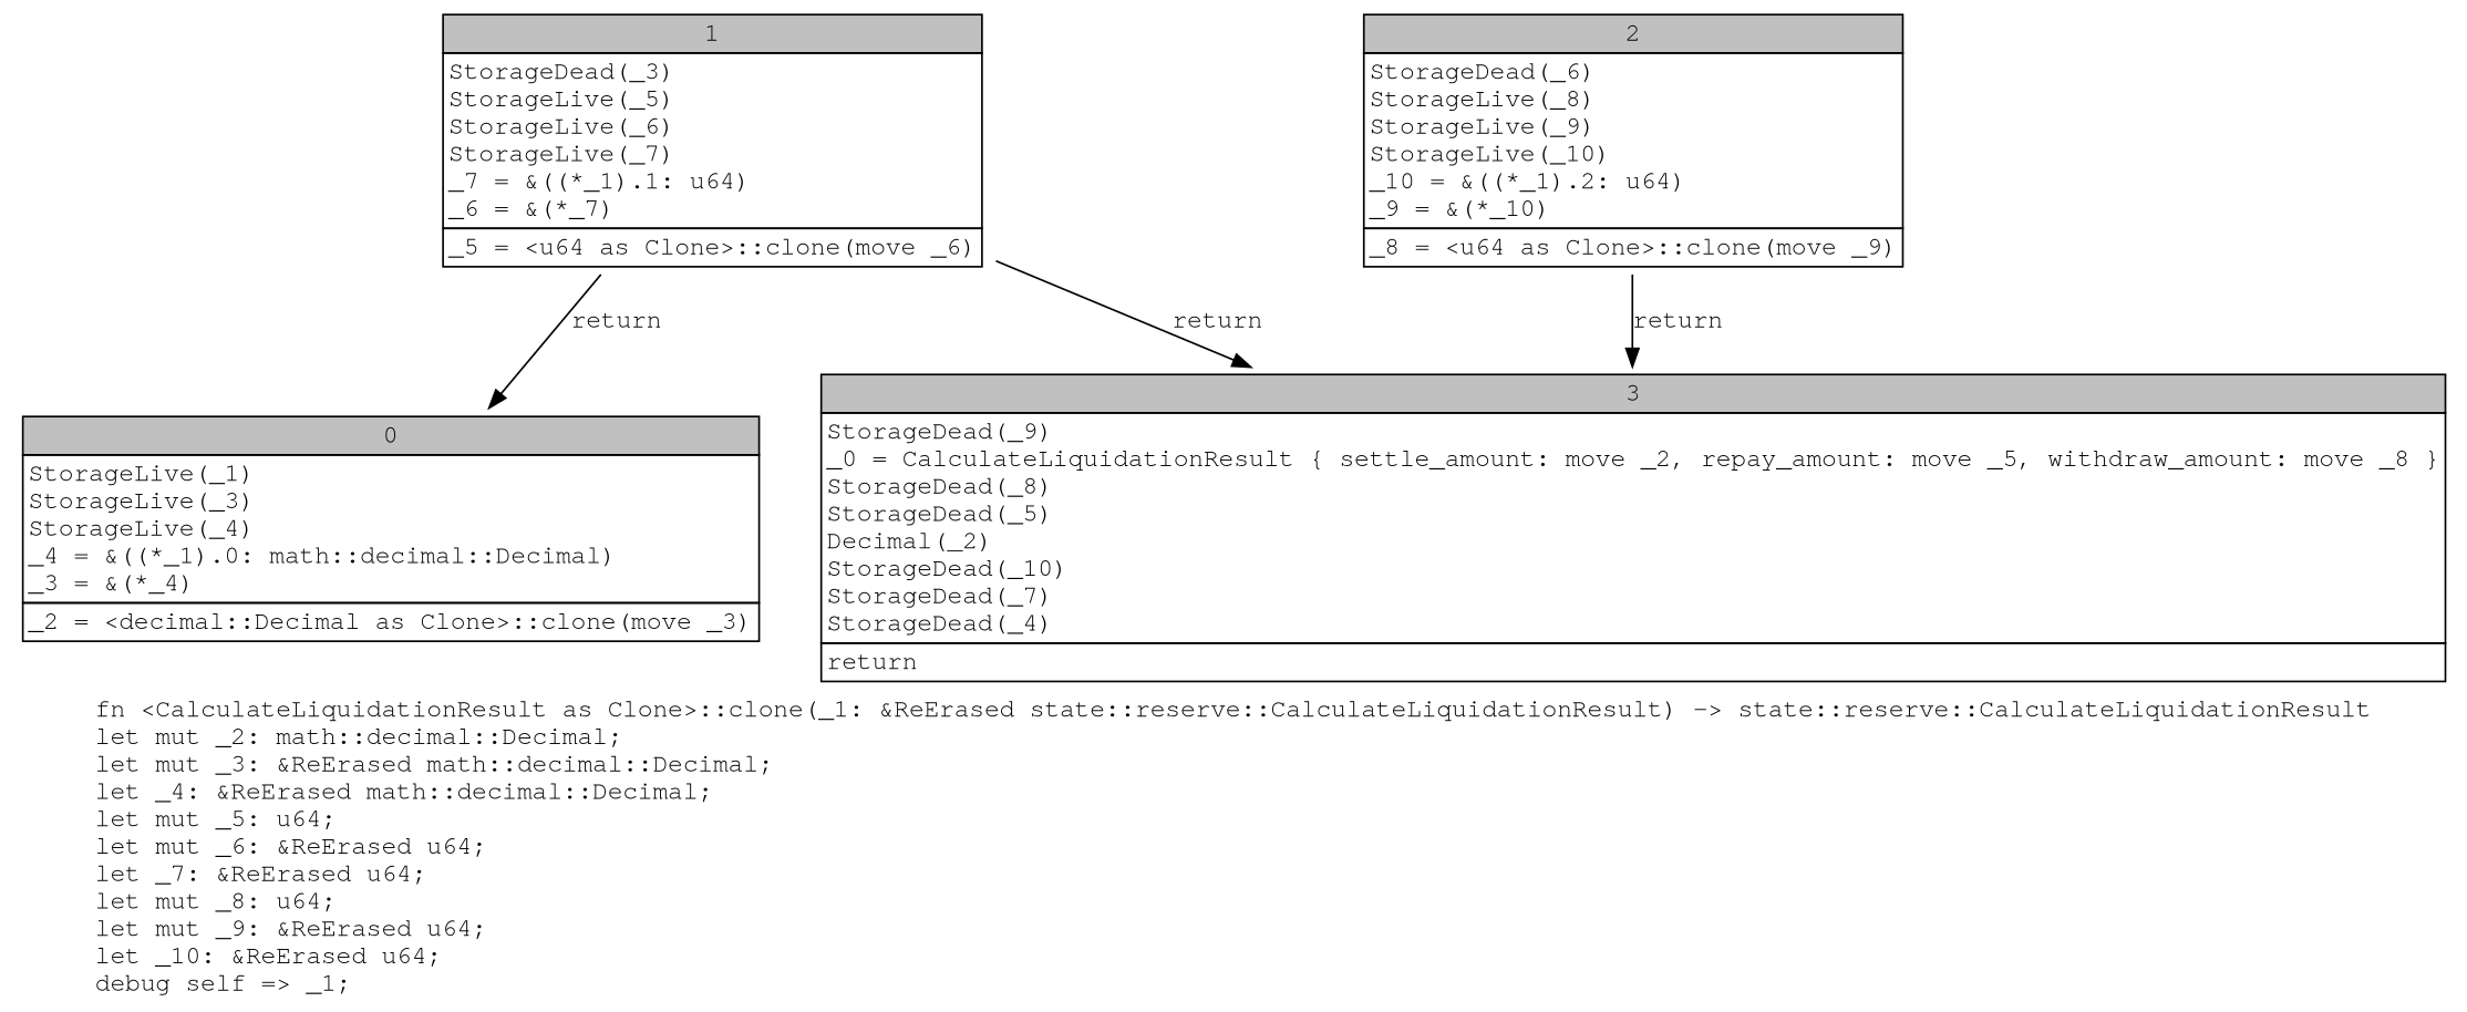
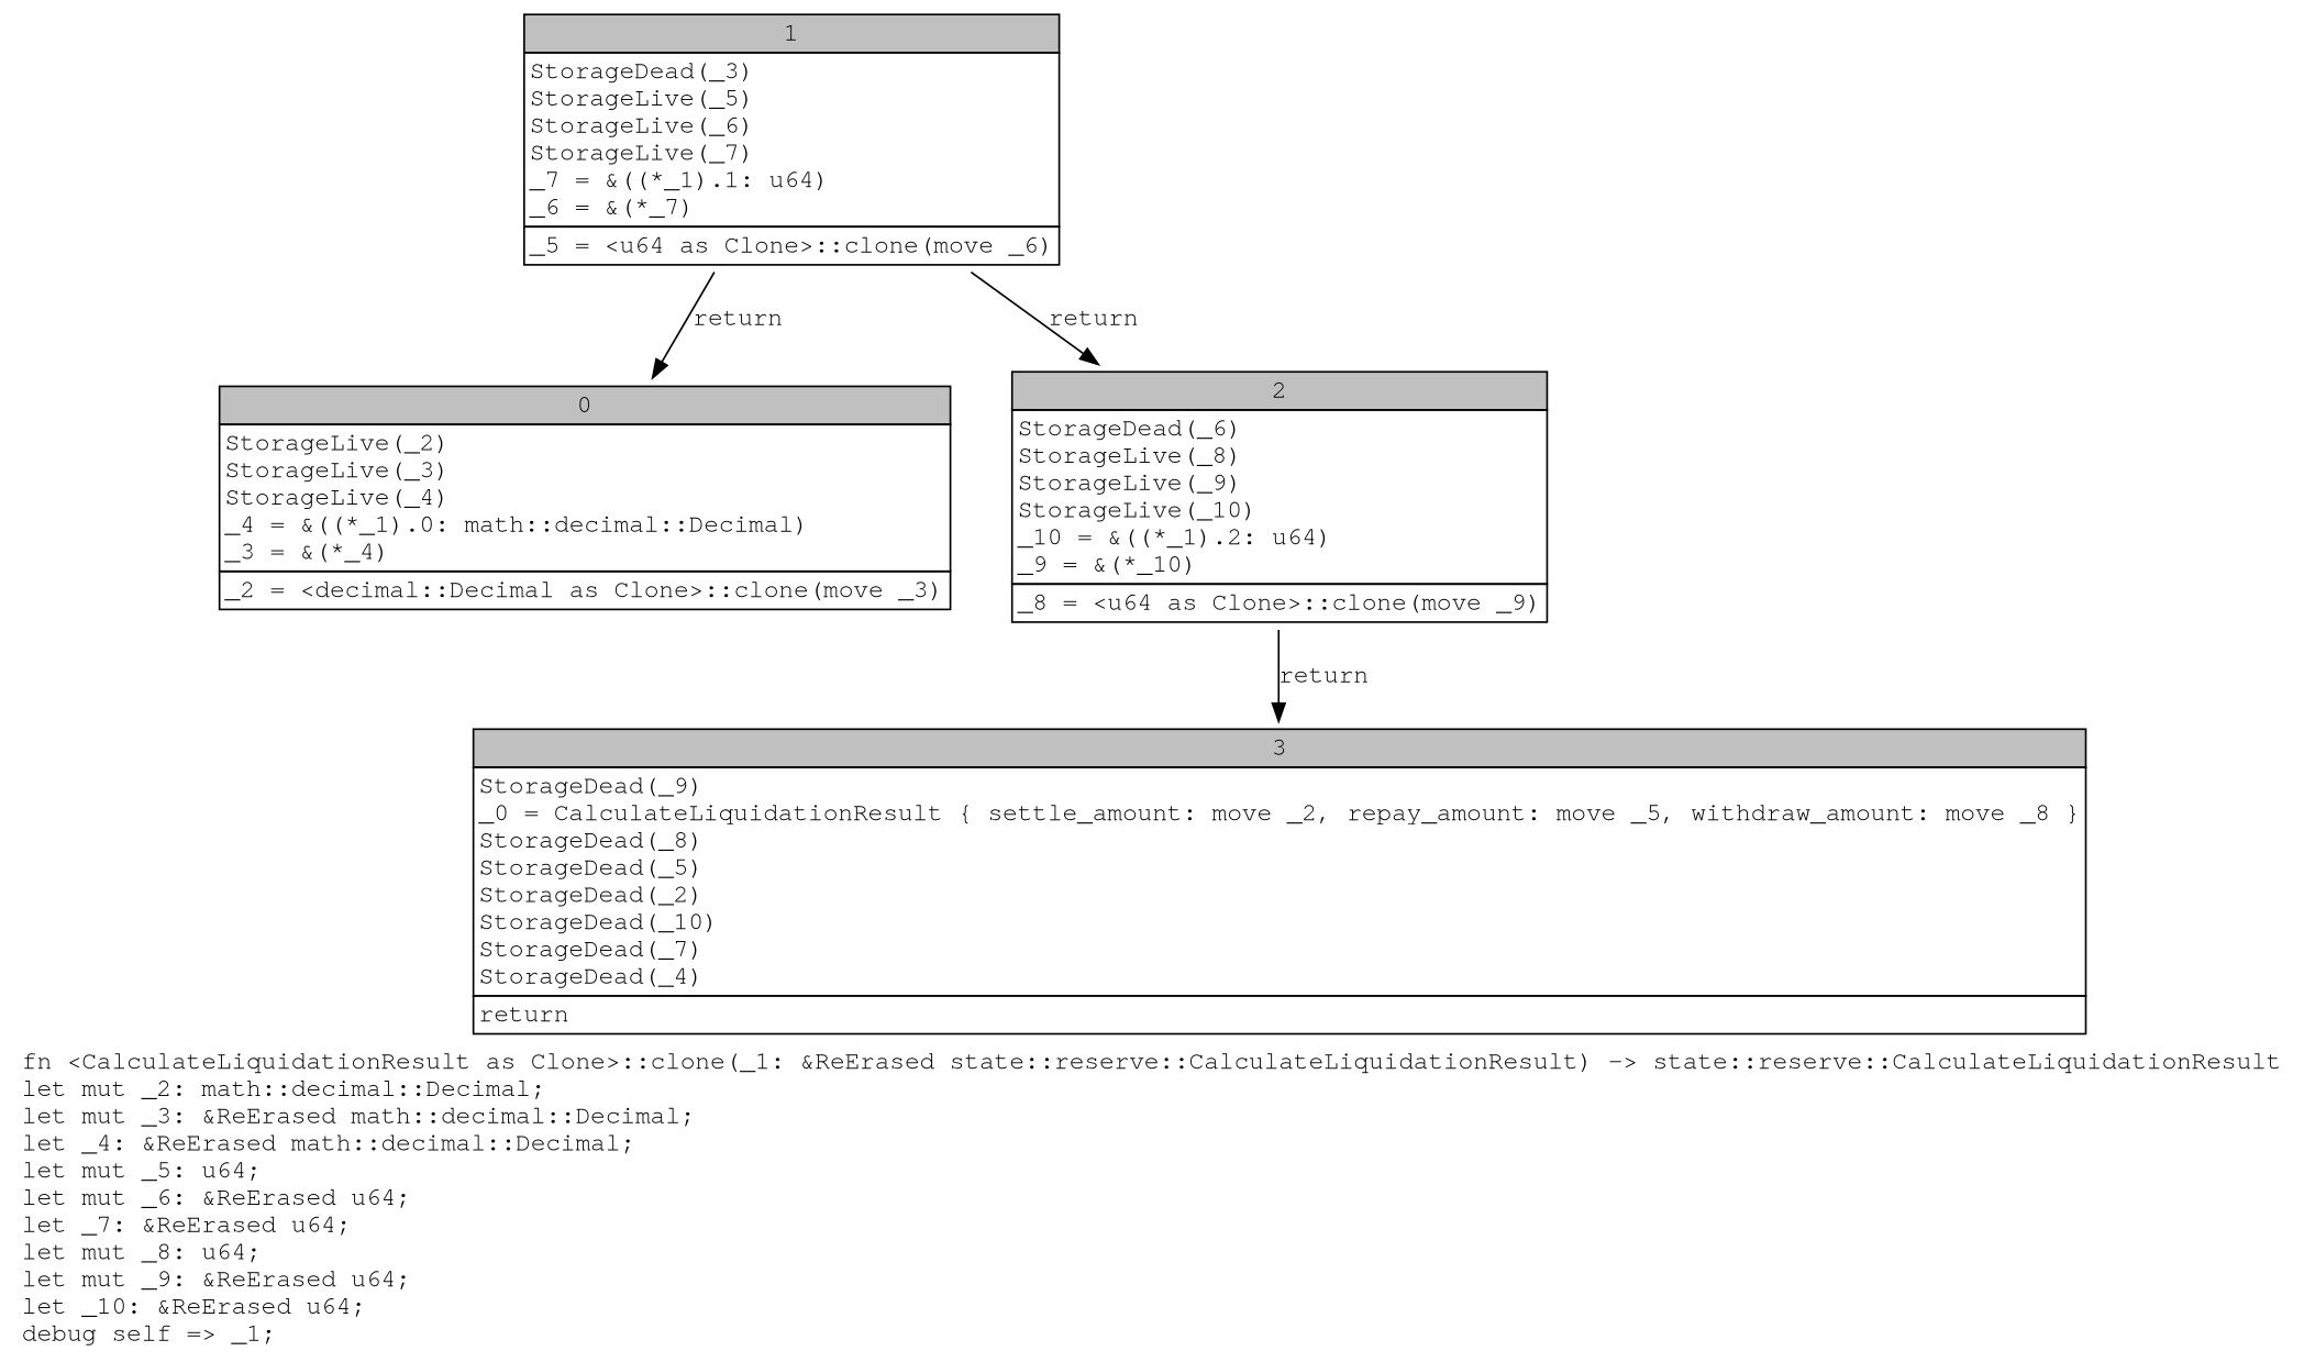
  digraph {
    fontname="Courier, monospace"
    label=<fn &lt;CalculateLiquidationResult as Clone&gt;::clone(_1: &amp;ReErased state::reserve::CalculateLiquidationResult) -&gt; state::reserve::CalculateLiquidationResult<br align="left"/>let mut _2: math::decimal::Decimal;<br align="left"/>let mut _3: &amp;ReErased math::decimal::Decimal;<br align="left"/>let _4: &amp;ReErased math::decimal::Decimal;<br align="left"/>let mut _5: u64;<br align="left"/>let mut _6: &amp;ReErased u64;<br align="left"/>let _7: &amp;ReErased u64;<br align="left"/>let mut _8: u64;<br align="left"/>let mut _9: &amp;ReErased u64;<br align="left"/>let _10: &amp;ReErased u64;<br align="left"/>debug self =&gt; _1;<br align="left"/>>
    node [fontname="Courier, monospace" shape=none]
    edge [fontname="Courier, monospace"]
-   n1 [label=<<table border="0" cellborder="1" cellspacing="0"><tr><td bgcolor="gray" align="center" colspan="1">0</td></tr><tr><td align="left" balign="left">StorageLive(_1)<br/>StorageLive(_3)<br/>StorageLive(_4)<br/>_4 = &amp;((*_1).0: math::decimal::Decimal)<br/>_3 = &amp;(*_4)<br/></td></tr><tr><td align="left">_2 = &lt;decimal::Decimal as Clone&gt;::clone(move _3)</td></tr></table>>]
+   n1 [label=<<table border="0" cellborder="1" cellspacing="0"><tr><td bgcolor="gray" align="center" colspan="1">0</td></tr><tr><td align="left" balign="left">StorageLive(_2)<br/>StorageLive(_3)<br/>StorageLive(_4)<br/>_4 = &amp;((*_1).0: math::decimal::Decimal)<br/>_3 = &amp;(*_4)<br/></td></tr><tr><td align="left">_2 = &lt;decimal::Decimal as Clone&gt;::clone(move _3)</td></tr></table>>]
    n2 [label=<<table border="0" cellborder="1" cellspacing="0"><tr><td bgcolor="gray" align="center" colspan="1">1</td></tr><tr><td align="left" balign="left">StorageDead(_3)<br/>StorageLive(_5)<br/>StorageLive(_6)<br/>StorageLive(_7)<br/>_7 = &amp;((*_1).1: u64)<br/>_6 = &amp;(*_7)<br/></td></tr><tr><td align="left">_5 = &lt;u64 as Clone&gt;::clone(move _6)</td></tr></table>>]
    n3 [label=<<table border="0" cellborder="1" cellspacing="0"><tr><td bgcolor="gray" align="center" colspan="1">2</td></tr><tr><td align="left" balign="left">StorageDead(_6)<br/>StorageLive(_8)<br/>StorageLive(_9)<br/>StorageLive(_10)<br/>_10 = &amp;((*_1).2: u64)<br/>_9 = &amp;(*_10)<br/></td></tr><tr><td align="left">_8 = &lt;u64 as Clone&gt;::clone(move _9)</td></tr></table>>]
-   n4 [label=<<table border="0" cellborder="1" cellspacing="0"><tr><td bgcolor="gray" align="center" colspan="1">3</td></tr><tr><td align="left" balign="left">StorageDead(_9)<br/>_0 = CalculateLiquidationResult { settle_amount: move _2, repay_amount: move _5, withdraw_amount: move _8 }<br/>StorageDead(_8)<br/>StorageDead(_5)<br/>Decimal(_2)<br/>StorageDead(_10)<br/>StorageDead(_7)<br/>StorageDead(_4)<br/></td></tr><tr><td align="left">return</td></tr></table>>]
+   n4 [label=<<table border="0" cellborder="1" cellspacing="0"><tr><td bgcolor="gray" align="center" colspan="1">3</td></tr><tr><td align="left" balign="left">StorageDead(_9)<br/>_0 = CalculateLiquidationResult { settle_amount: move _2, repay_amount: move _5, withdraw_amount: move _8 }<br/>StorageDead(_8)<br/>StorageDead(_5)<br/>StorageDead(_2)<br/>StorageDead(_10)<br/>StorageDead(_7)<br/>StorageDead(_4)<br/></td></tr><tr><td align="left">return</td></tr></table>>]
    n2 -> n1 [label=return]
-   n2 -> n4 [label=return]
+   n2 -> n3 [label=return]
    n3 -> n4 [label=return]
  }
